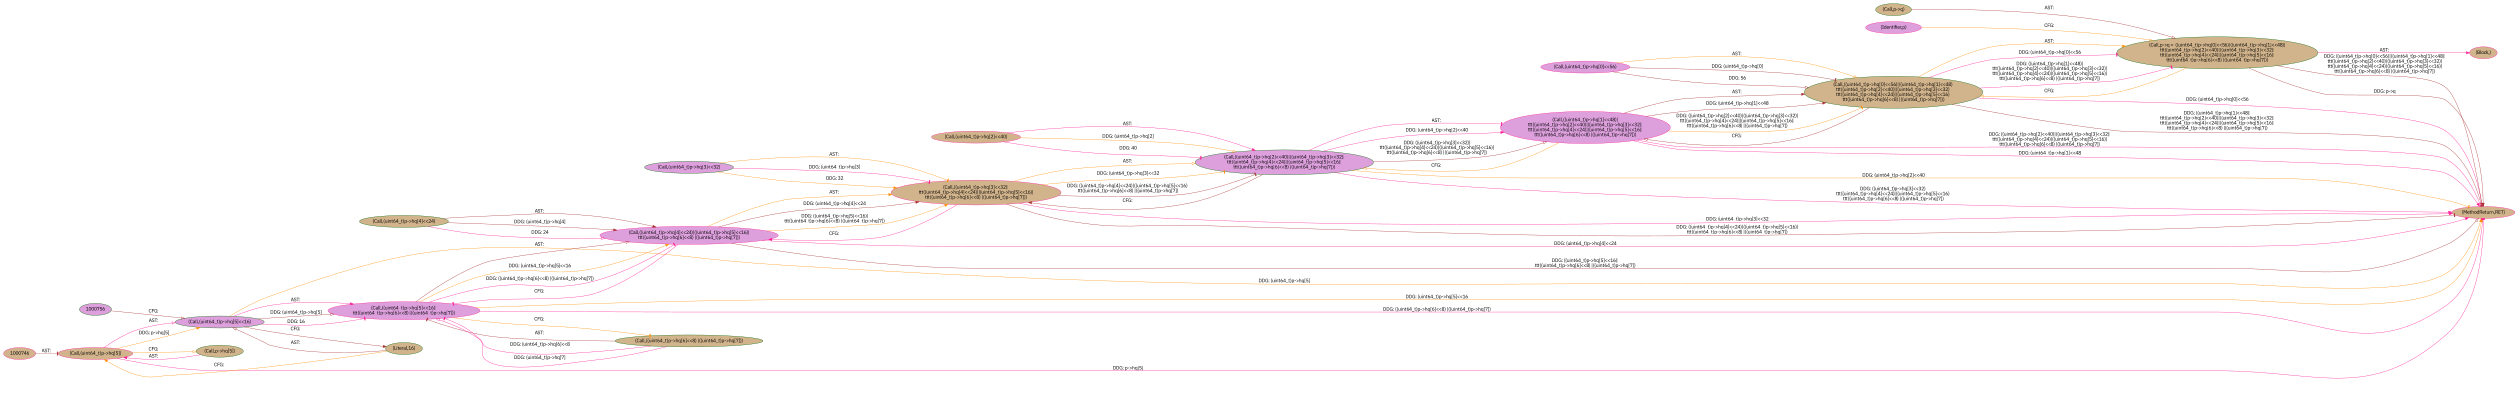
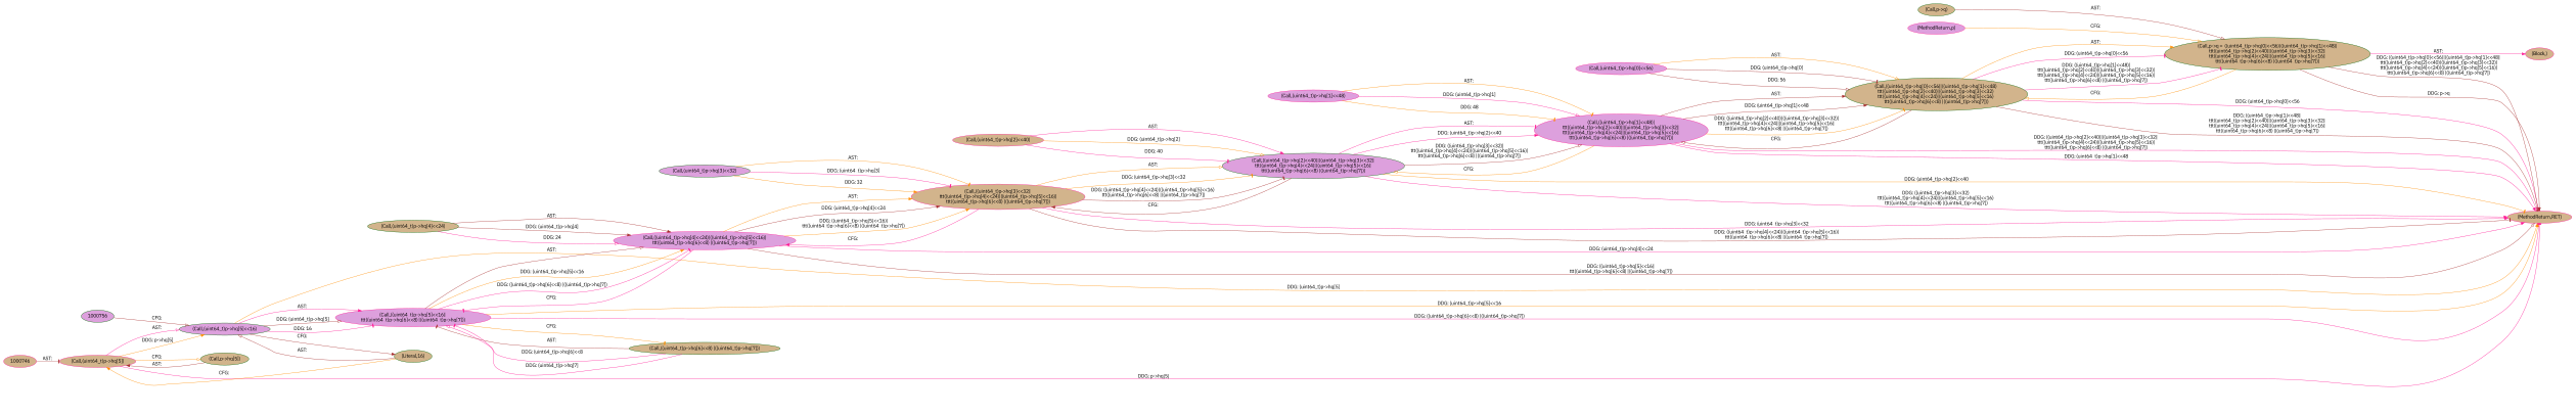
  digraph {
    fontname="IBM Plex Sans"
    rankdir=LR
    node [color=deeppink fillcolor=tan fontname="IBM Plex Sans" style=filled]
    edge [arrowhead=normal color=deeppink fontname="IBM Plex Sans"]
    n1 [label="(Call,(uint64_t)p->hq[5])"]
    n2 [color=darkgreen fillcolor=plum label="(Call,(uint64_t)p->hq[5]<<16)"]
    n3 [color=darkgreen label="(Call,p->hq[5])"]
    n4 [label="(MethodReturn,RET)"]
    n5 [fillcolor=plum label="(Call,((uint64_t)p->hq[5]<<16)|\n\t\t\t((uint64_t)p->hq[6]<<8) |((uint64_t)p->hq[7]))"]
    n6 [color=darkgreen label="(Literal,16)"]
    n7 [fillcolor=plum label="(Call,((uint64_t)p->hq[4]<<24)|((uint64_t)p->hq[5]<<16)|\n\t\t\t((uint64_t)p->hq[6]<<8) |((uint64_t)p->hq[7]))"]
    n8 [color=darkgreen label="(Call,((uint64_t)p->hq[6]<<8) |((uint64_t)p->hq[7]))"]
    n9 [label="(Call,((uint64_t)p->hq[3]<<32)|\n\t\t\t((uint64_t)p->hq[4]<<24)|((uint64_t)p->hq[5]<<16)|\n\t\t\t((uint64_t)p->hq[6]<<8) |((uint64_t)p->hq[7]))"]
    n10 [color=darkgreen fillcolor=plum label="(Call,((uint64_t)p->hq[2]<<40)|((uint64_t)p->hq[3]<<32)|\n\t\t\t((uint64_t)p->hq[4]<<24)|((uint64_t)p->hq[5]<<16)|\n\t\t\t((uint64_t)p->hq[6]<<8) |((uint64_t)p->hq[7]))"]
    n11 [fillcolor=plum label="(Call,((uint64_t)p->hq[1]<<48)|\n\t\t\t((uint64_t)p->hq[2]<<40)|((uint64_t)p->hq[3]<<32)|\n\t\t\t((uint64_t)p->hq[4]<<24)|((uint64_t)p->hq[5]<<16)|\n\t\t\t((uint64_t)p->hq[6]<<8) |((uint64_t)p->hq[7]))"]
    n12 [color=darkgreen label="(Call,((uint64_t)p->hq[0]<<56)|((uint64_t)p->hq[1]<<48)|\n\t\t\t((uint64_t)p->hq[2]<<40)|((uint64_t)p->hq[3]<<32)|\n\t\t\t((uint64_t)p->hq[4]<<24)|((uint64_t)p->hq[5]<<16)|\n\t\t\t((uint64_t)p->hq[6]<<8) |((uint64_t)p->hq[7]))"]
    n13 [color=darkgreen label="(Call,p->q =  ((uint64_t)p->hq[0]<<56)|((uint64_t)p->hq[1]<<48)|\n\t\t\t((uint64_t)p->hq[2]<<40)|((uint64_t)p->hq[3]<<32)|\n\t\t\t((uint64_t)p->hq[4]<<24)|((uint64_t)p->hq[5]<<16)|\n\t\t\t((uint64_t)p->hq[6]<<8) |((uint64_t)p->hq[7]))"]
    n14 [label="(Block,)"]
    n15 [color=darkgreen fillcolor=plum label="(Call,(uint64_t)p->hq[3]<<32)"]
    n16 [color=darkgreen label="(Call,p->q)"]
-   n17 [fillcolor=plum label="(Identifier,p)"]
+   n17 [fillcolor=plum label="(MethodReturn,p)"]
+   n18 [fillcolor=plum label="(Call,(uint64_t)p->hq[1]<<48)"]
    n19 [fillcolor=plum label="(Call,(uint64_t)p->hq[0]<<56)"]
    n20 [color=darkgreen label="(Call,(uint64_t)p->hq[4]<<24)"]
    n21 [label="(Call,(uint64_t)p->hq[2]<<40)"]
    1000746
    1000756 [color=darkgreen fillcolor=plum]
    n1 -> n2 [arrowhead=onormal label="AST: "]
    n1 -> n2 [color=darkorange label="DDG: p->hq[5]"]
    n1 -> n3 [arrowhead=onormal color=darkorange label="CFG: "]
    n1 -> n4 [arrowhead=tee label="DDG: p->hq[5]"]
    n2 -> n4 [color=darkorange label="DDG: (uint64_t)p->hq[5]"]
    n2 -> n5 [label="AST: "]
    n2 -> n5 [arrowhead=onormal color=brown label="DDG: (uint64_t)p->hq[5]"]
    n2 -> n5 [arrowhead=tee label="DDG: 16"]
    n2 -> n6 [color=brown label="CFG: "]
-   n3 -> n1 [label="AST: "]
+   n3 -> n1 [color=brown label="AST: "]
    n5 -> n4 [color=darkorange label="DDG: (uint64_t)p->hq[5]<<16"]
    n5 -> n4 [arrowhead=tee label="DDG: ((uint64_t)p->hq[6]<<8) |((uint64_t)p->hq[7])"]
    n5 -> n7 [arrowhead=onormal color=brown label="AST: "]
    n5 -> n7 [color=darkorange label="DDG: (uint64_t)p->hq[5]<<16"]
    n5 -> n7 [arrowhead=tee label="DDG: ((uint64_t)p->hq[6]<<8) |((uint64_t)p->hq[7])"]
    n5 -> n8 [arrowhead=tee color=darkorange label="CFG: "]
    n6 -> n1 [color=darkorange label="CFG: "]
    n6 -> n2 [arrowhead=onormal color=brown label="AST: "]
    n7 -> n4 [label="DDG: (uint64_t)p->hq[4]<<24"]
    n7 -> n4 [arrowhead=onormal color=brown label="DDG: ((uint64_t)p->hq[5]<<16)|\n\t\t\t((uint64_t)p->hq[6]<<8) |((uint64_t)p->hq[7])"]
    n7 -> n5 [arrowhead=tee label="CFG: "]
    n7 -> n9 [color=darkorange label="AST: "]
    n7 -> n9 [color=brown label="DDG: (uint64_t)p->hq[4]<<24"]
    n7 -> n9 [color=darkorange label="DDG: ((uint64_t)p->hq[5]<<16)|\n\t\t\t((uint64_t)p->hq[6]<<8) |((uint64_t)p->hq[7])"]
    n8 -> n5 [arrowhead=tee color=brown label="AST: "]
    n8 -> n5 [arrowhead=onormal label="DDG: (uint64_t)p->hq[6]<<8"]
    n8 -> n5 [arrowhead=tee label="DDG: (uint64_t)p->hq[7]"]
    n9 -> n4 [label="DDG: (uint64_t)p->hq[3]<<32"]
    n9 -> n4 [arrowhead=tee color=brown label="DDG: ((uint64_t)p->hq[4]<<24)|((uint64_t)p->hq[5]<<16)|\n\t\t\t((uint64_t)p->hq[6]<<8) |((uint64_t)p->hq[7])"]
    n9 -> n7 [label="CFG: "]
    n9 -> n10 [arrowhead=onormal color=darkorange label="AST: "]
    n9 -> n10 [arrowhead=tee color=darkorange label="DDG: (uint64_t)p->hq[3]<<32"]
    n9 -> n10 [arrowhead=tee color=brown label="DDG: ((uint64_t)p->hq[4]<<24)|((uint64_t)p->hq[5]<<16)|\n\t\t\t((uint64_t)p->hq[6]<<8) |((uint64_t)p->hq[7])"]
    n10 -> n4 [arrowhead=tee color=darkorange label="DDG: (uint64_t)p->hq[2]<<40"]
    n10 -> n4 [label="DDG: ((uint64_t)p->hq[3]<<32)|\n\t\t\t((uint64_t)p->hq[4]<<24)|((uint64_t)p->hq[5]<<16)|\n\t\t\t((uint64_t)p->hq[6]<<8) |((uint64_t)p->hq[7])"]
    n10 -> n9 [color=brown label="CFG: "]
    n10 -> n11 [arrowhead=tee label="AST: "]
    n10 -> n11 [label="DDG: (uint64_t)p->hq[2]<<40"]
    n10 -> n11 [arrowhead=onormal color=brown label="DDG: ((uint64_t)p->hq[3]<<32)|\n\t\t\t((uint64_t)p->hq[4]<<24)|((uint64_t)p->hq[5]<<16)|\n\t\t\t((uint64_t)p->hq[6]<<8) |((uint64_t)p->hq[7])"]
    n11 -> n4 [arrowhead=onormal label="DDG: ((uint64_t)p->hq[2]<<40)|((uint64_t)p->hq[3]<<32)|\n\t\t\t((uint64_t)p->hq[4]<<24)|((uint64_t)p->hq[5]<<16)|\n\t\t\t((uint64_t)p->hq[6]<<8) |((uint64_t)p->hq[7])"]
    n11 -> n4 [label="DDG: (uint64_t)p->hq[1]<<48"]
    n11 -> n10 [arrowhead=onormal color=darkorange label="CFG: "]
    n11 -> n12 [color=brown label="AST: "]
    n11 -> n12 [color=brown label="DDG: (uint64_t)p->hq[1]<<48"]
    n11 -> n12 [arrowhead=tee color=darkorange label="DDG: ((uint64_t)p->hq[2]<<40)|((uint64_t)p->hq[3]<<32)|\n\t\t\t((uint64_t)p->hq[4]<<24)|((uint64_t)p->hq[5]<<16)|\n\t\t\t((uint64_t)p->hq[6]<<8) |((uint64_t)p->hq[7])"]
    n12 -> n4 [label="DDG: (uint64_t)p->hq[0]<<56"]
    n12 -> n4 [arrowhead=onormal color=brown label="DDG: ((uint64_t)p->hq[1]<<48)|\n\t\t\t((uint64_t)p->hq[2]<<40)|((uint64_t)p->hq[3]<<32)|\n\t\t\t((uint64_t)p->hq[4]<<24)|((uint64_t)p->hq[5]<<16)|\n\t\t\t((uint64_t)p->hq[6]<<8) |((uint64_t)p->hq[7])"]
    n12 -> n11 [arrowhead=onormal color=brown label="CFG: "]
    n12 -> n13 [color=darkorange label="AST: "]
    n12 -> n13 [arrowhead=tee label="DDG: (uint64_t)p->hq[0]<<56"]
    n12 -> n13 [arrowhead=tee label="DDG: ((uint64_t)p->hq[1]<<48)|\n\t\t\t((uint64_t)p->hq[2]<<40)|((uint64_t)p->hq[3]<<32)|\n\t\t\t((uint64_t)p->hq[4]<<24)|((uint64_t)p->hq[5]<<16)|\n\t\t\t((uint64_t)p->hq[6]<<8) |((uint64_t)p->hq[7])"]
    n13 -> n4 [arrowhead=tee color=brown label="DDG: ((uint64_t)p->hq[0]<<56)|((uint64_t)p->hq[1]<<48)|\n\t\t\t((uint64_t)p->hq[2]<<40)|((uint64_t)p->hq[3]<<32)|\n\t\t\t((uint64_t)p->hq[4]<<24)|((uint64_t)p->hq[5]<<16)|\n\t\t\t((uint64_t)p->hq[6]<<8) |((uint64_t)p->hq[7])"]
    n13 -> n4 [color=brown label="DDG: p->q"]
    n13 -> n12 [arrowhead=onormal color=darkorange label="CFG: "]
    n13 -> n14 [label="AST: "]
    n15 -> n9 [arrowhead=tee color=darkorange label="AST: "]
    n15 -> n9 [arrowhead=tee label="DDG: (uint64_t)p->hq[3]"]
    n15 -> n9 [color=darkorange label="DDG: 32"]
    n16 -> n13 [arrowhead=onormal color=brown label="AST: "]
    n17 -> n13 [arrowhead=onormal color=darkorange label="CFG: "]
+   n18 -> n11 [arrowhead=tee color=darkorange label="AST: "]
+   n18 -> n11 [arrowhead=onormal label="DDG: (uint64_t)p->hq[1]"]
+   n18 -> n11 [arrowhead=tee color=darkorange label="DDG: 48"]
    n19 -> n12 [arrowhead=onormal color=darkorange label="AST: "]
    n19 -> n12 [arrowhead=tee color=brown label="DDG: (uint64_t)p->hq[0]"]
    n19 -> n12 [arrowhead=onormal color=brown label="DDG: 56"]
    n20 -> n7 [color=brown label="AST: "]
    n20 -> n7 [color=brown label="DDG: (uint64_t)p->hq[4]"]
    n20 -> n7 [arrowhead=onormal label="DDG: 24"]
    n21 -> n10 [label="AST: "]
    n21 -> n10 [arrowhead=onormal color=darkorange label="DDG: (uint64_t)p->hq[2]"]
    n21 -> n10 [arrowhead=tee label="DDG: 40"]
    1000746 -> n1 [arrowhead=tee color=brown label="AST: "]
    1000756 -> n2 [arrowhead=onormal color=brown label="CFG: "]
  }
